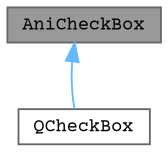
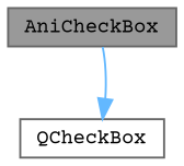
  digraph {
    fontname="Courier Prime"
    node [color=gray40 fontname="Courier Prime" fontsize=10 shape=box style=filled]
    n1 [fillcolor=grey60 fontcolor=black height=0.2 label=AniCheckBox width=0.4]
    n2 [fillcolor=white height=0.2 label=QCheckBox width=0.4]
-   n1 -> n2 [color=steelblue1 dir=back fontname="Courier Prime" fontsize=10 labelfontname=Helvetica labelfontsize=10 style=solid]
+   n2 -> n1 [color=steelblue1 dir=back fontname="Courier Prime" fontsize=10 labelfontname=Helvetica labelfontsize=10 style=solid]
  }
